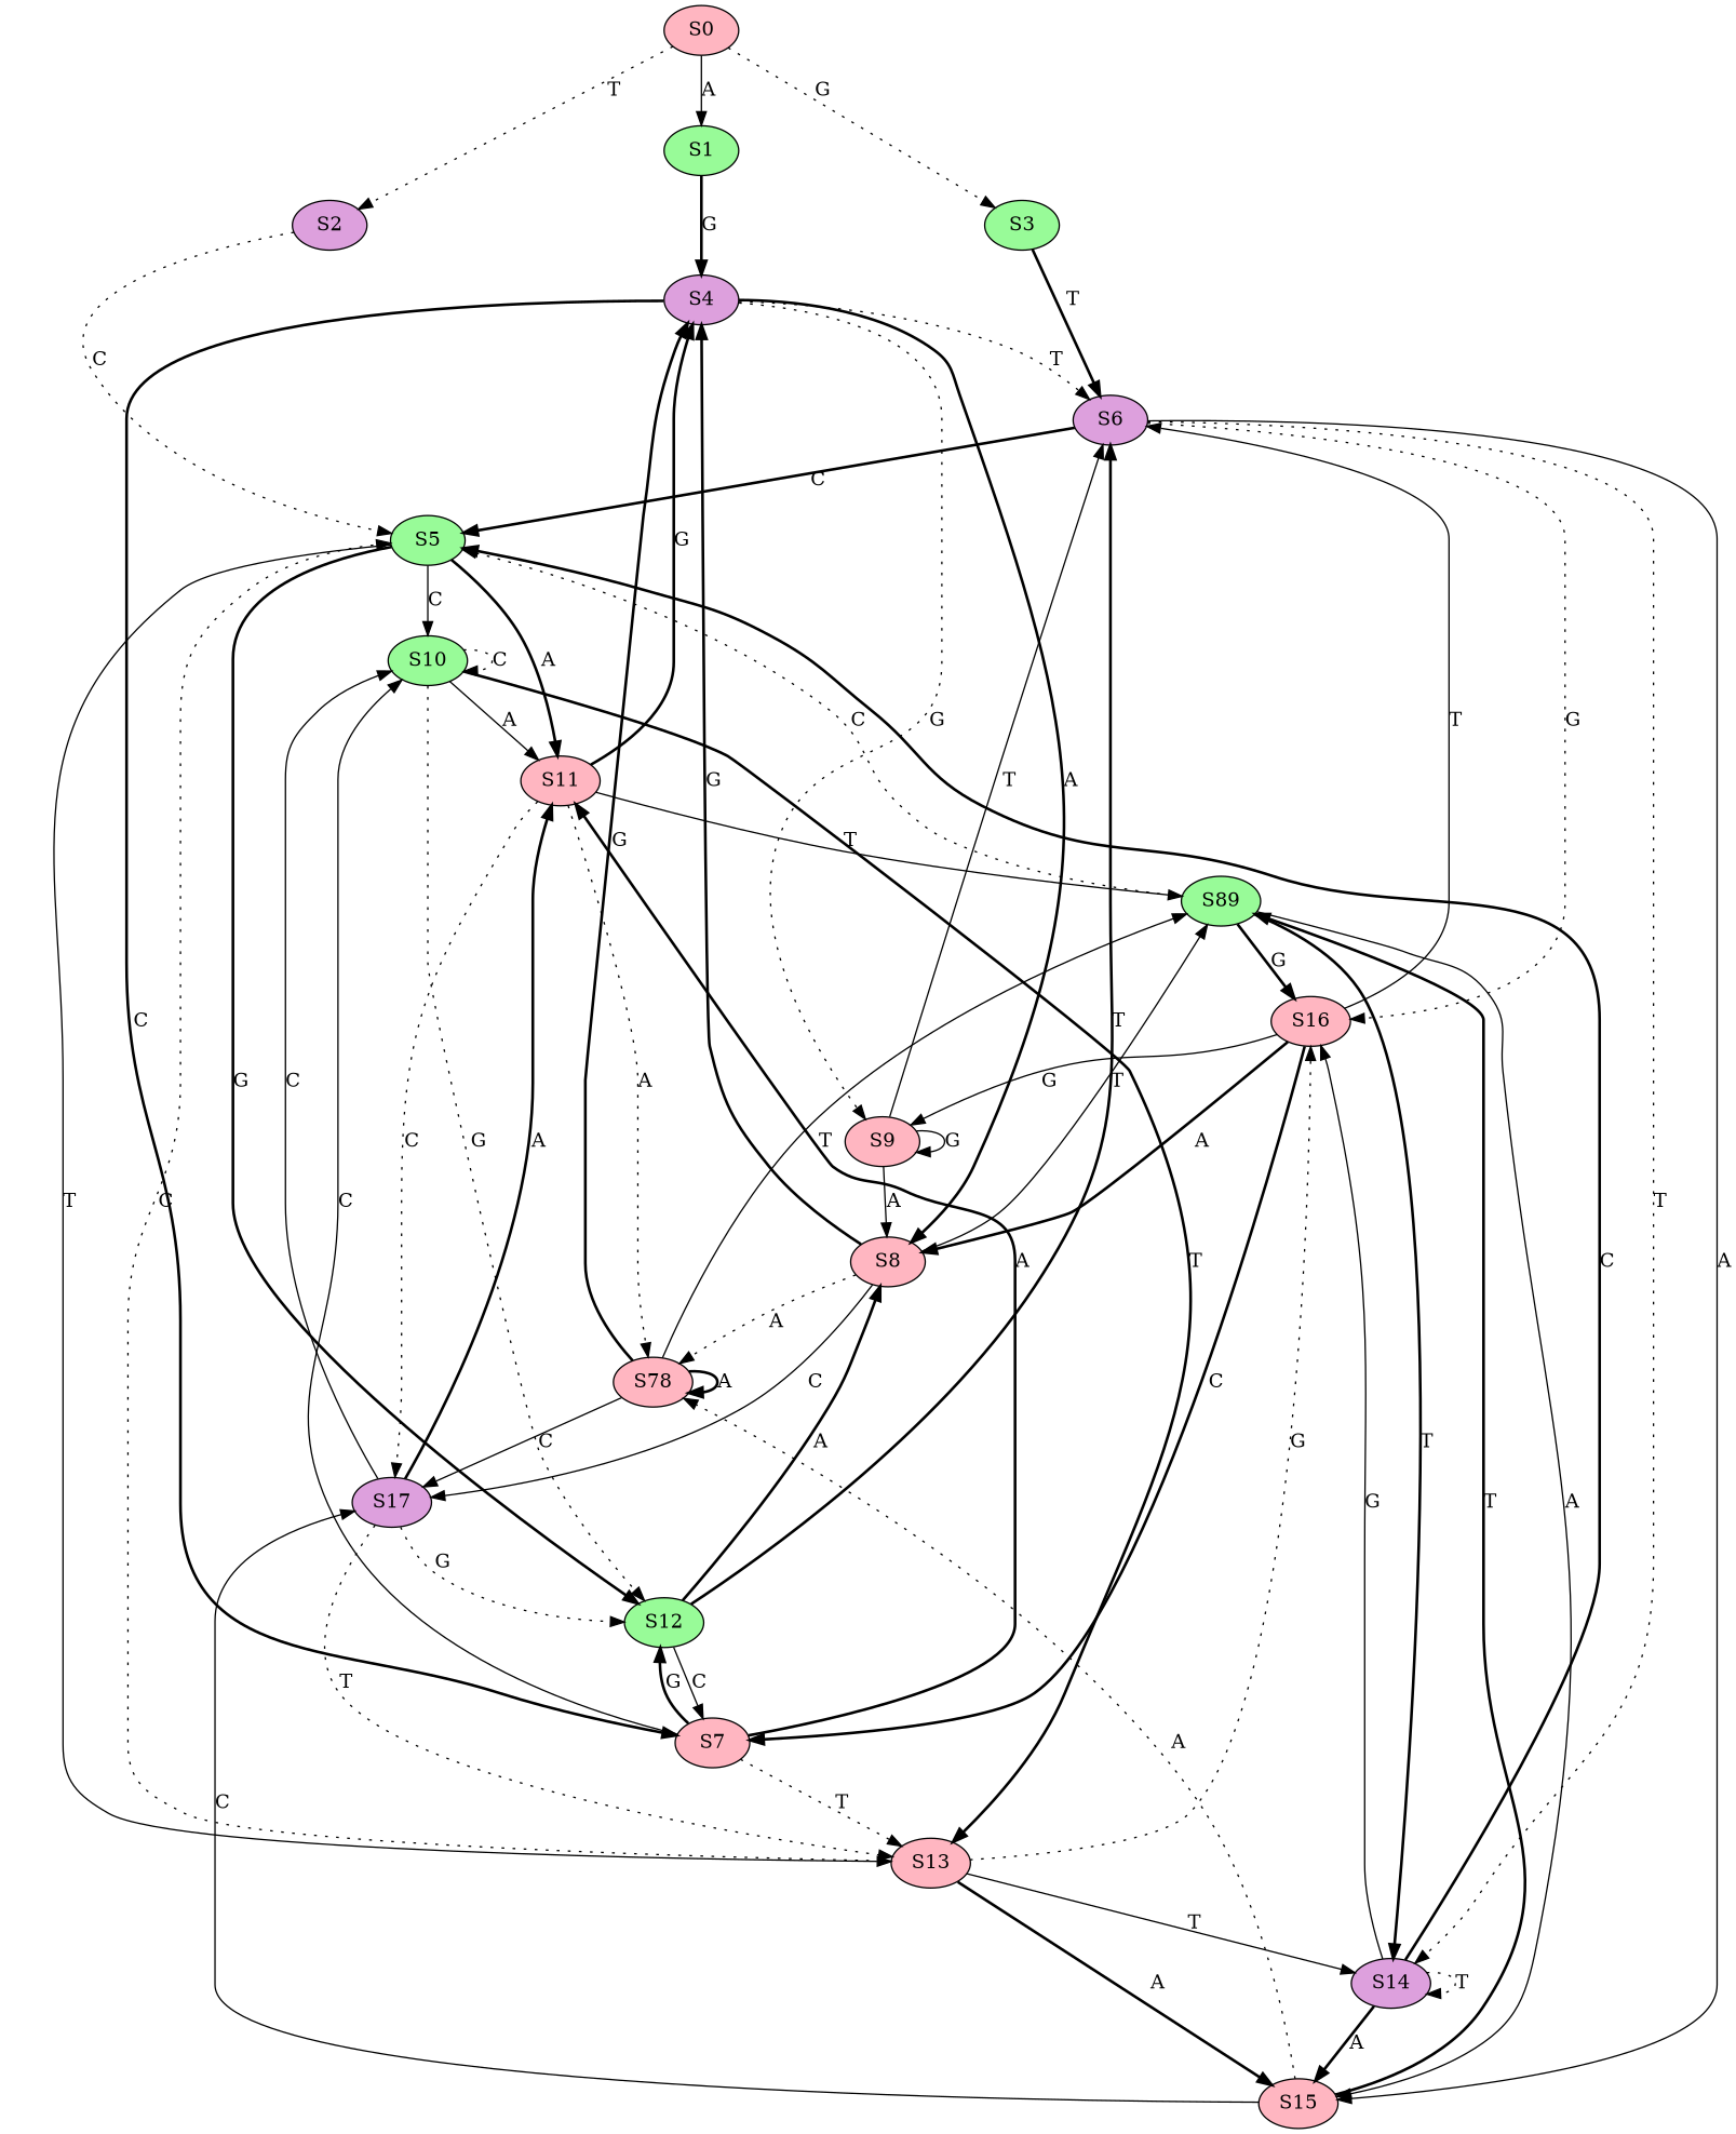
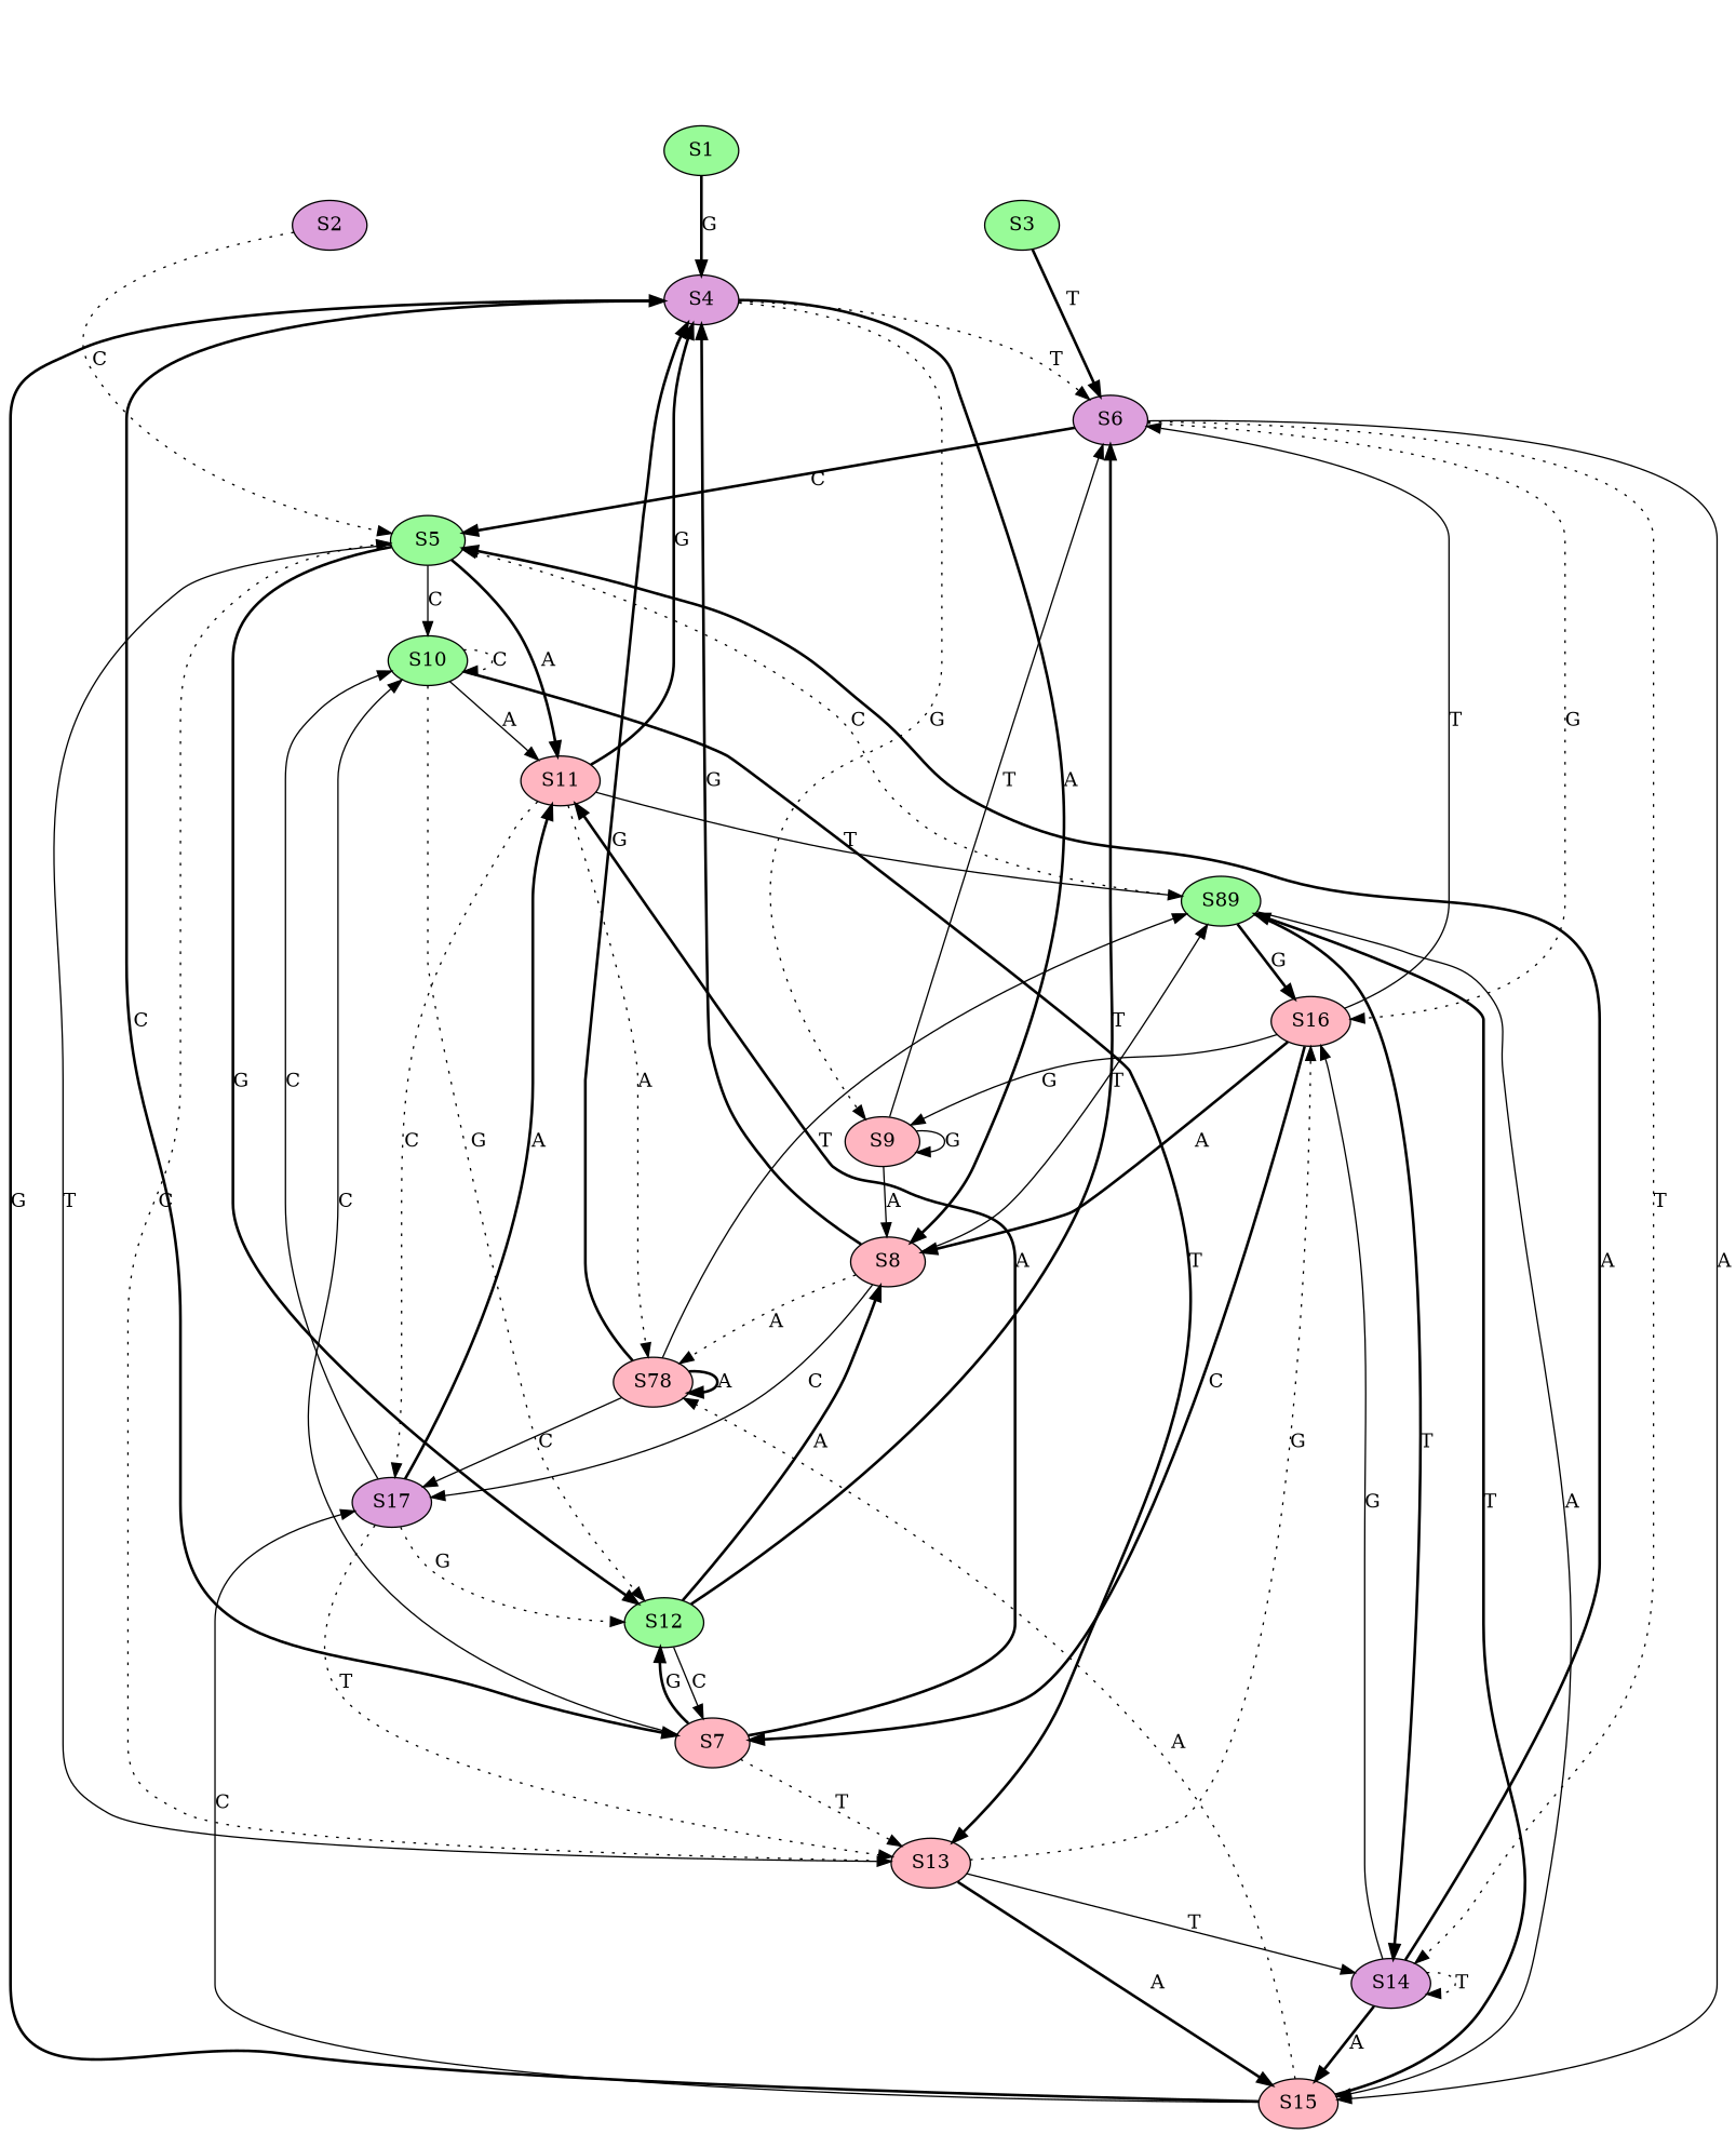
  strict digraph {
    node [fillcolor=lightpink style=filled]
    edge [style=bold]
    S1 [fillcolor=palegreen]
-   S0
    S2 [fillcolor=plum]
    S3 [fillcolor=palegreen]
    S4 [fillcolor=plum]
    S5 [fillcolor=palegreen]
    S6 [fillcolor=plum]
    S7
    S8
    S9
    S10 [fillcolor=palegreen]
    S11
    S12 [fillcolor=palegreen]
    S13
    S14 [fillcolor=plum]
    S15
    S16
    S17 [fillcolor=plum]
    n19 [label=S78]
    n20 [fillcolor=palegreen label=S89]
    S1 -> S4 [label=G]
-   S0 -> S1 [label=A style=solid]
-   S0 -> S2 [label=T style=dotted]
-   S0 -> S3 [label=G style=dotted]
    S2 -> S5 [label=C style=dotted]
    S3 -> S6 [label=T]
    S4 -> S6 [label=T style=dotted]
    S4 -> S7 [label=C]
    S4 -> S8 [label=A]
    S4 -> S9 [label=G style=dotted]
    S5 -> S10 [label=C style=solid]
    S5 -> S11 [label=A]
    S5 -> S12 [label=G]
    S5 -> S13 [label=T style=solid]
    S6 -> S5 [label=C]
    S6 -> S14 [label=T style=dotted]
    S6 -> S15 [label=A style=solid]
    S6 -> S16 [label=G style=dotted]
    S7 -> S10 [label=C style=solid]
    S7 -> S11 [label=A]
    S7 -> S12 [label=G]
    S7 -> S13 [label=T style=dotted]
    S8 -> S4 [label=G]
    S8 -> S17 [label=C style=solid]
    S8 -> n19 [label=A style=dotted]
    S8 -> n20 [label=T style=solid]
    S9 -> S6 [label=T style=solid]
    S9 -> S8 [label=A style=solid]
    S9 -> S9 [label=G style=solid]
    S10 -> S10 [label=C style=dotted]
    S10 -> S11 [label=A style=solid]
    S10 -> S12 [label=G style=dotted]
    S10 -> S13 [label=T]
    S11 -> S4 [label=G]
    S11 -> S17 [label=C style=dotted]
    S11 -> n19 [label=A style=dotted]
    S11 -> n20 [label=T style=solid]
    S12 -> S6 [label=T]
    S12 -> S7 [label=C style=solid]
    S12 -> S8 [label=A]
    S13 -> S5 [label=C style=dotted]
    S13 -> S14 [label=T style=solid]
    S13 -> S15 [label=A]
    S13 -> S16 [label=G style=dotted]
-   S14 -> S5 [label=C]
+   S14 -> S5 [label=A]
    S14 -> S14 [label=T style=dotted]
    S14 -> S15 [label=A]
    S14 -> S16 [label=G style=solid]
+   S15 -> S4 [label=G]
    S15 -> S17 [label=C style=solid]
    S15 -> n19 [label=A style=dotted]
    S15 -> n20 [label=T]
    S16 -> S6 [label=T style=solid]
    S16 -> S7 [label=C]
    S16 -> S8 [label=A]
    S16 -> S9 [label=G style=solid]
    S17 -> S10 [label=C style=solid]
    S17 -> S11 [label=A]
    S17 -> S12 [label=G style=dotted]
    S17 -> S13 [label=T style=dotted]
    n19 -> S4 [label=G]
    n19 -> S17 [label=C style=solid]
    n19 -> n19 [label=A]
    n19 -> n20 [label=T style=solid]
    n20 -> S5 [label=C style=dotted]
    n20 -> S14 [label=T]
    n20 -> S15 [label=A style=solid]
    n20 -> S16 [label=G]
  }
